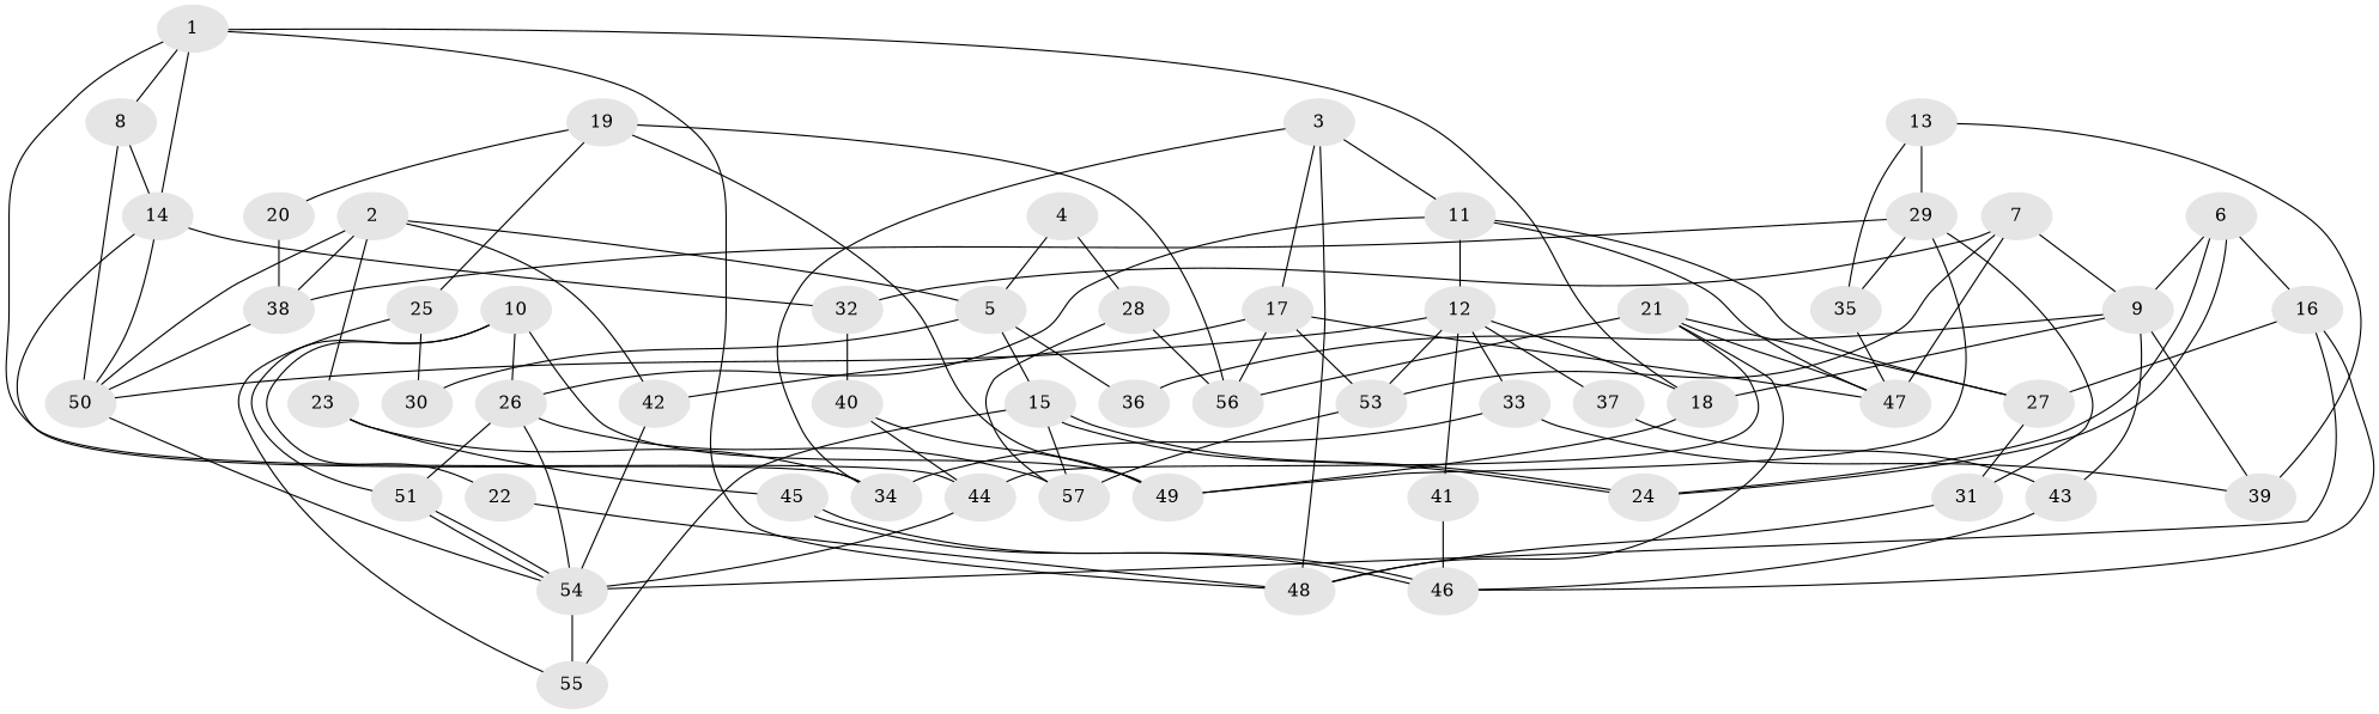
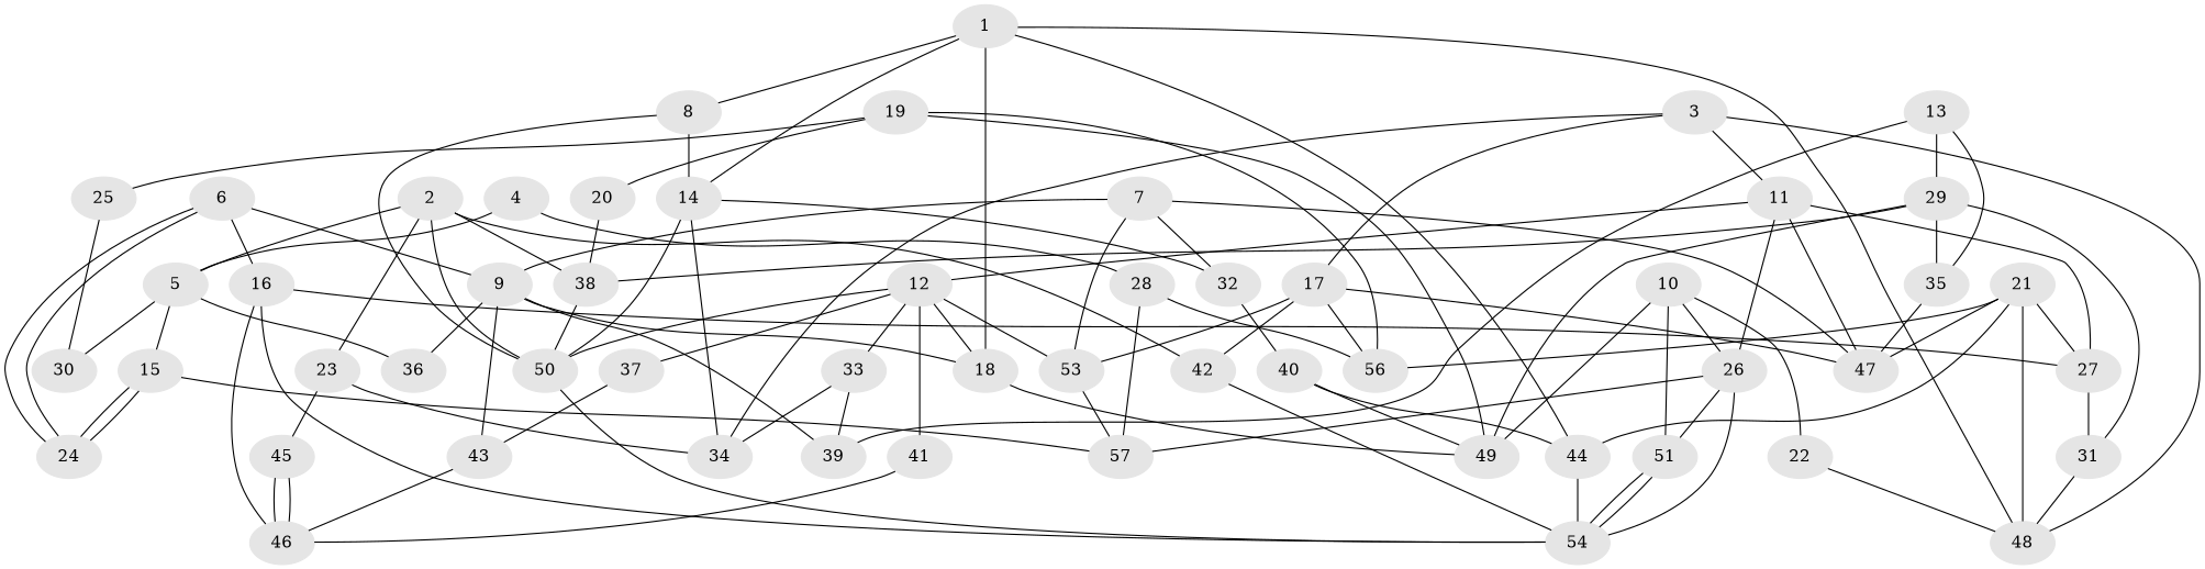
  graph {
    node [color=gray90 style=filled]
    1
    8
    14
    18
    44
    48
    50
    34
    32
    49
    54
    2
    5
    23
    38
    42
    15
    30
    36
    45
    3
    11
    17
    47
    26
    12
    27
    53
    56
    4
    28
    57
    24
-   55
    6
    9
    16
    39
    43
    46
    7
    40
    10
    22
    51
    33
    37
    41
    31
    13
    29
    35
    19
    20
    25
    21
    1 -- 8
    1 -- 14
    1 -- 18
    1 -- 44
    1 -- 48
    8 -- 14
    8 -- 50
    14 -- 50
    14 -- 34
    14 -- 32
    18 -- 49
    44 -- 54
    50 -- 54
    32 -- 40
-   54 -- 55
    2 -- 50
    2 -- 5
    2 -- 23
    2 -- 38
    2 -- 42
    5 -- 15
    5 -- 30
    5 -- 36
    23 -- 34
    23 -- 45
    38 -- 50
    42 -- 54
    15 -- 57
    15 -- 24
    15 -- 24
-   15 -- 55
    45 -- 46
    45 -- 46
    3 -- 48
    3 -- 34
    3 -- 11
    3 -- 17
    11 -- 47
    11 -- 26
    11 -- 12
    11 -- 27
    17 -- 42
    17 -- 47
    17 -- 53
    17 -- 56
    26 -- 54
    26 -- 57
    26 -- 51
    12 -- 18
    12 -- 50
    12 -- 53
    12 -- 33
    12 -- 37
    12 -- 41
    27 -- 31
    53 -- 57
    4 -- 5
    4 -- 28
    28 -- 56
    28 -- 57
    6 -- 24
    6 -- 24
    6 -- 9
    6 -- 16
    9 -- 18
    9 -- 36
    9 -- 39
    9 -- 43
    16 -- 54
    16 -- 27
    16 -- 46
    43 -- 46
    7 -- 32
    7 -- 47
    7 -- 53
    7 -- 9
    40 -- 44
    40 -- 49
    10 -- 49
    10 -- 26
    10 -- 22
    10 -- 51
    22 -- 48
    51 -- 54
    51 -- 54
    33 -- 34
    33 -- 39
    37 -- 43
    41 -- 46
    31 -- 48
    13 -- 39
    13 -- 29
    13 -- 35
    29 -- 49
    29 -- 38
    29 -- 31
    29 -- 35
    35 -- 47
    19 -- 49
    19 -- 56
    19 -- 20
    19 -- 25
    20 -- 38
    25 -- 30
-   25 -- 55
    21 -- 44
    21 -- 48
    21 -- 47
    21 -- 27
    21 -- 56
  }
